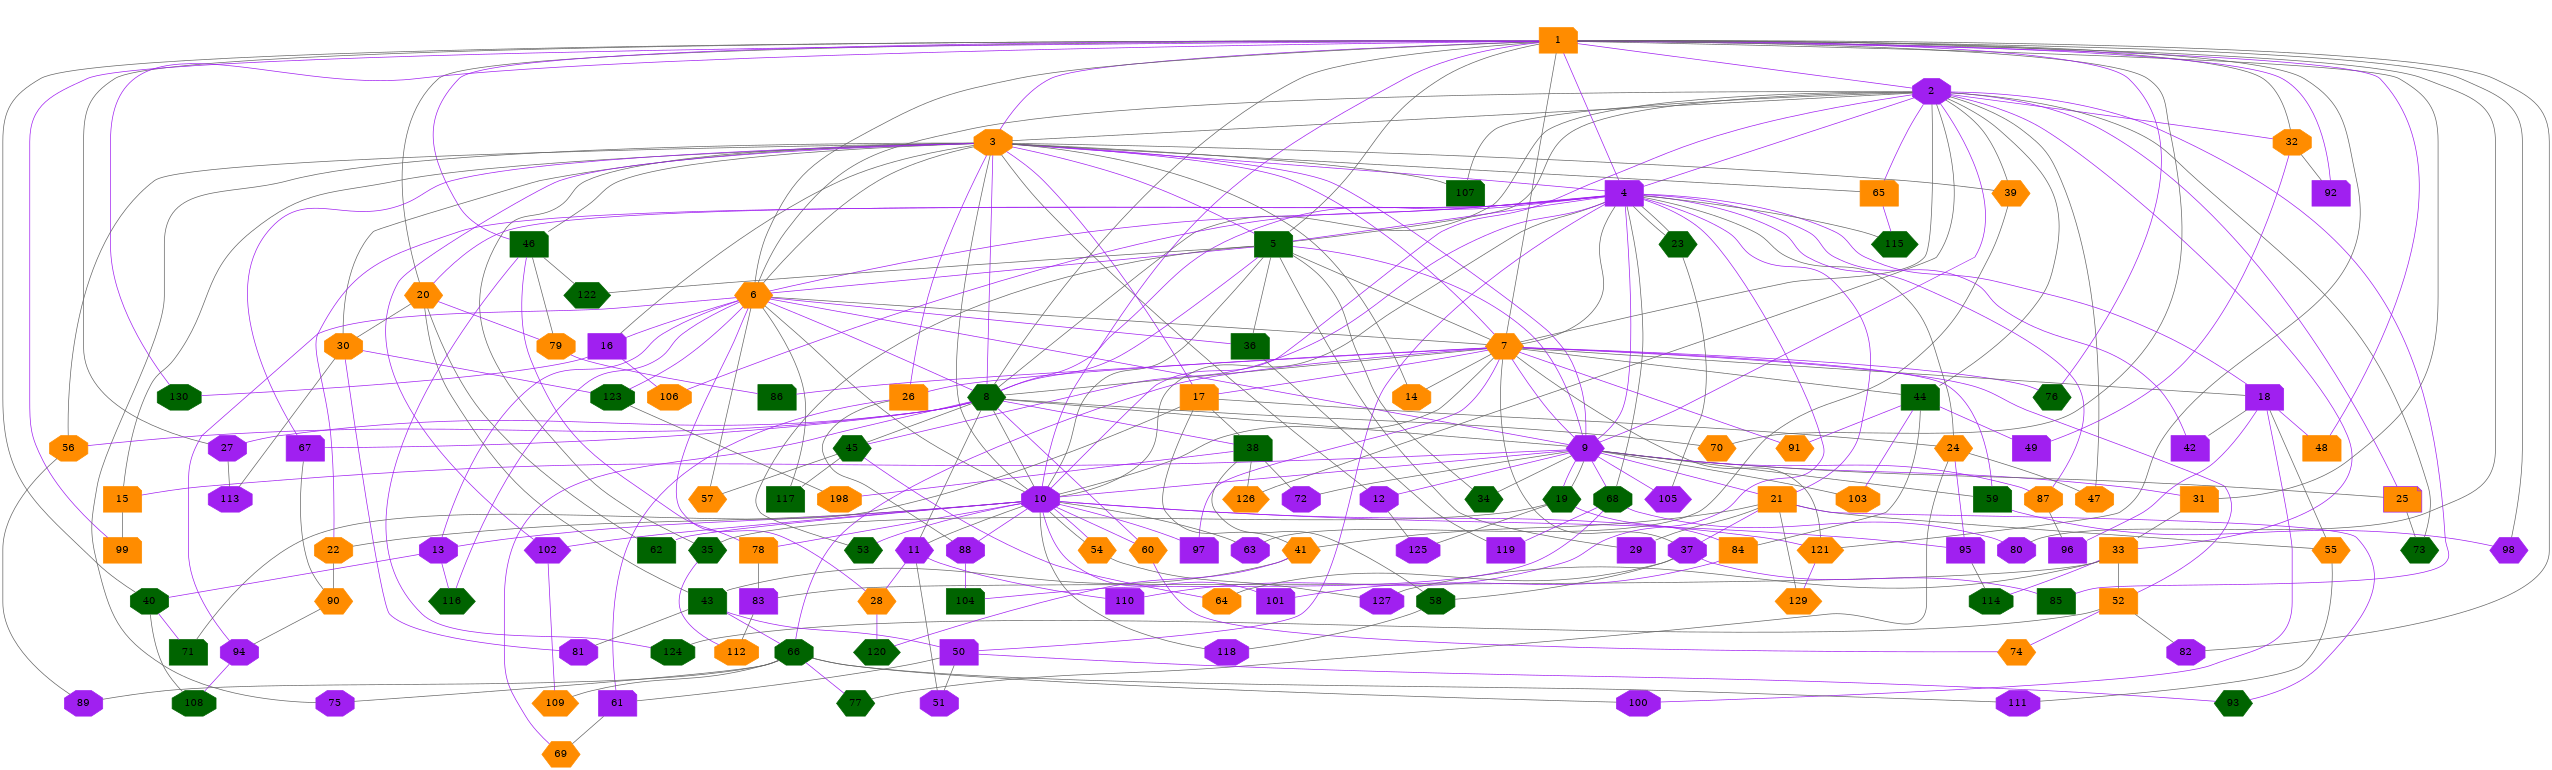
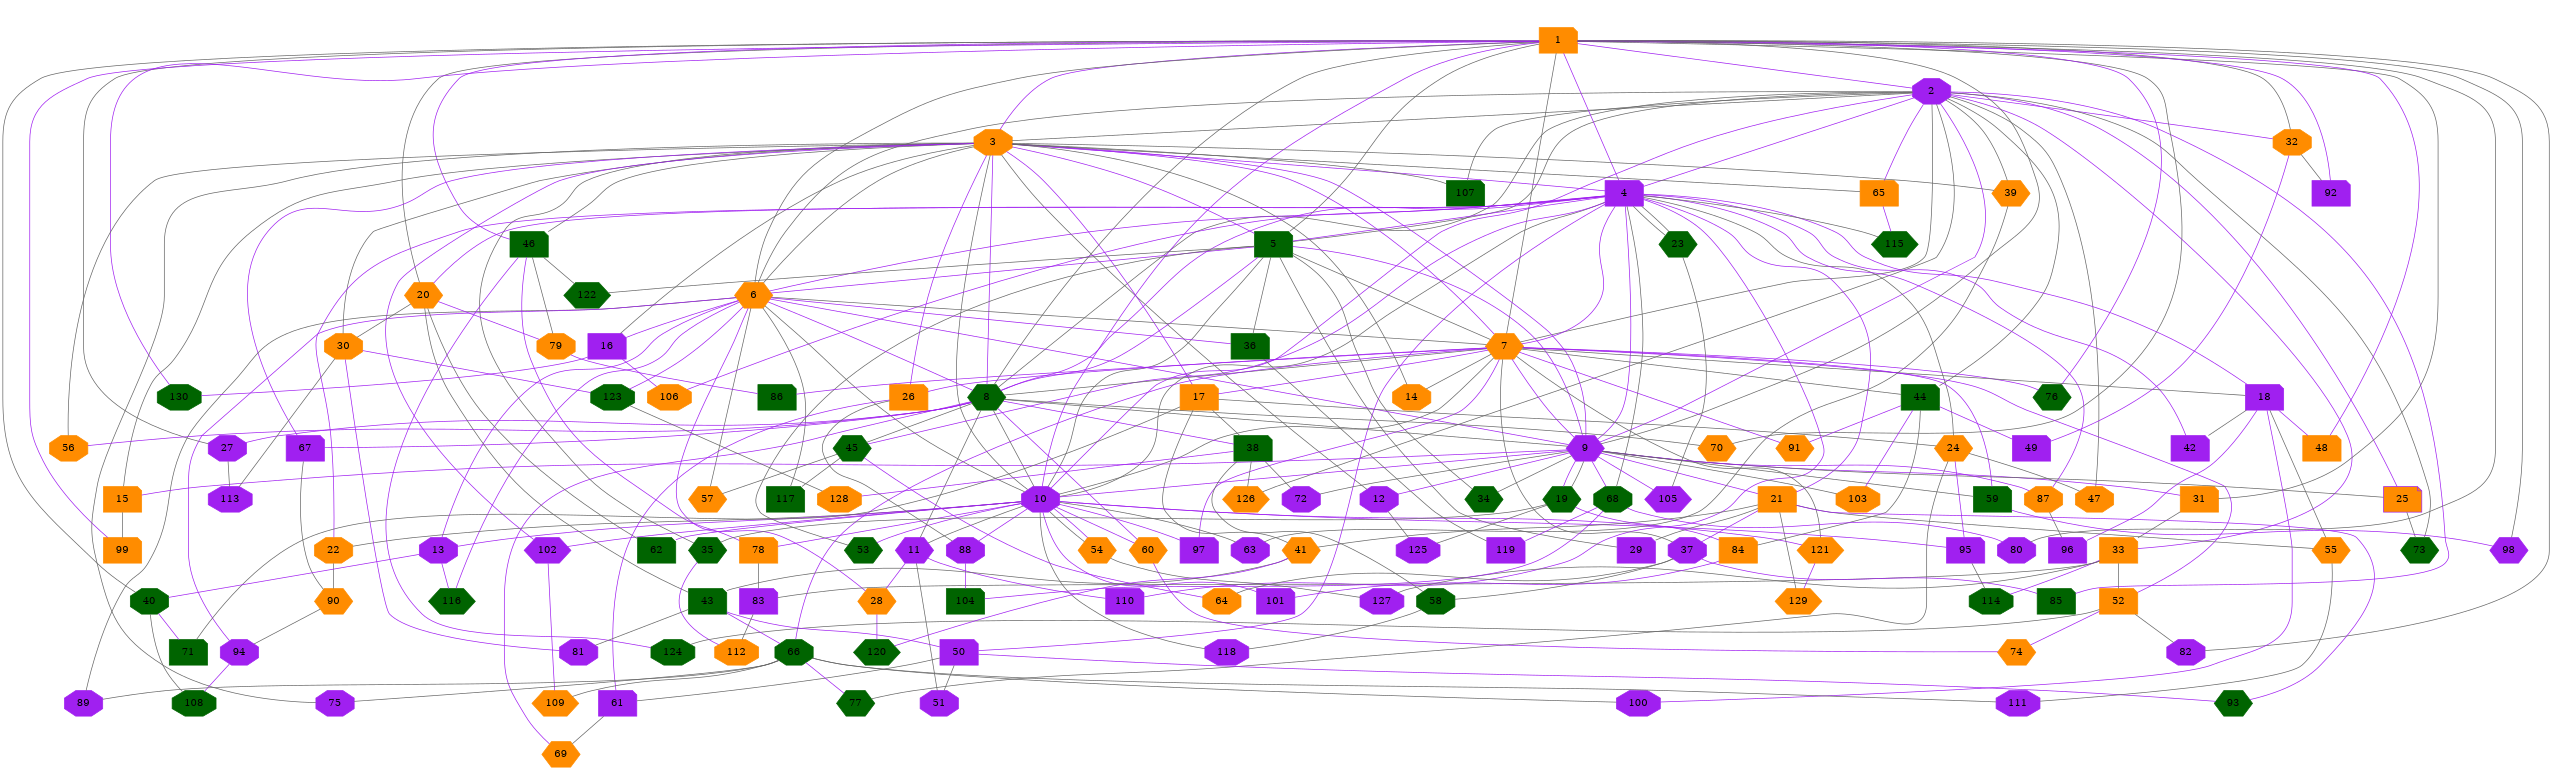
  graph {
    node [color=darkorange shape=octagon style=filled]
    edge [color=gray40]
    2 [color=purple]
    1 [shape=note]
    3
    4 [color=purple shape=note]
    5 [color=darkgreen shape=note]
    6 [shape=hexagon]
    7 [shape=hexagon]
    8 [color=darkgreen shape=hexagon]
    9 [color=purple shape=hexagon]
    10 [color=purple]
    20 [shape=hexagon]
    27 [color=purple]
    31 [shape=note]
    32
    40 [color=darkgreen]
    46 [color=darkgreen shape=note]
    48 [shape=note]
    70 [shape=hexagon]
    76 [color=darkgreen shape=hexagon]
    80 [color=purple]
    82 [color=purple]
    92 [color=purple shape=note]
    98 [color=purple shape=hexagon]
    99 [shape=note]
    130 [color=darkgreen]
    25 [color=purple fillcolor=darkorange shape=note]
    33 [shape=note]
    39 [shape=hexagon]
    44 [color=darkgreen shape=note]
    47
    65 [shape=note]
    73 [color=darkgreen shape=hexagon]
    85 [color=darkgreen shape=note]
    107 [color=darkgreen shape=note]
    126 [shape=hexagon]
    12 [color=purple]
    14
    15 [shape=note]
    16 [color=purple shape=note]
    17 [shape=note]
    26 [shape=note]
    30
    35 [color=darkgreen shape=hexagon]
    56
    67 [color=purple shape=note]
    75 [color=purple]
    102 [color=purple shape=hexagon]
    18 [color=purple shape=note]
    21 [shape=note]
    22
    23 [color=darkgreen shape=hexagon]
    24 [shape=hexagon]
    42 [color=purple shape=note]
    45 [color=darkgreen shape=hexagon]
    50 [color=purple shape=note]
    68 [color=darkgreen]
    87
    106
    110 [color=purple shape=note]
    115 [color=darkgreen shape=hexagon]
    29 [color=purple shape=note]
    34 [color=darkgreen shape=hexagon]
    36 [color=darkgreen shape=note]
    53 [color=darkgreen shape=hexagon]
    122 [color=darkgreen shape=hexagon]
    13 [color=purple]
    28 [shape=hexagon]
    57 [shape=hexagon]
    89 [color=purple]
    94 [color=purple]
    116 [color=darkgreen shape=hexagon]
    117 [color=darkgreen shape=note]
    123 [color=darkgreen]
    37 [color=purple]
    52 [shape=note]
    59 [color=darkgreen shape=note]
    66 [color=darkgreen]
    86 [color=darkgreen shape=note]
    91 [shape=hexagon]
    97 [color=purple shape=note]
    121 [shape=hexagon]
    11 [color=purple shape=hexagon]
    38 [color=darkgreen shape=note]
    60 [shape=hexagon]
    69 [shape=hexagon]
    19 [color=darkgreen shape=hexagon]
    72 [color=purple]
    103
    105 [color=purple shape=hexagon]
    54 [shape=hexagon]
    62 [color=darkgreen shape=note]
    63 [color=purple]
    78 [shape=note]
    88 [color=purple]
    95 [color=purple shape=note]
    101 [color=purple shape=note]
    118 [color=purple]
    43 [color=darkgreen shape=note]
    79
    113 [color=purple]
    49 [color=purple shape=note]
    71 [color=darkgreen shape=note]
    108 [color=darkgreen]
    124 [color=darkgreen]
    83 [color=purple shape=note]
    114 [color=darkgreen]
    127 [color=purple]
    84 [shape=note]
    125 [color=purple]
    41 [shape=hexagon]
    61 [color=purple shape=note]
    81 [color=purple]
    112
    90 [shape=hexagon]
    109 [shape=hexagon]
    55 [shape=hexagon]
    96 [color=purple shape=note]
    100 [color=purple]
    93 [color=darkgreen shape=hexagon]
    129 [shape=hexagon]
    77 [color=darkgreen shape=hexagon]
    64
    51 [color=purple]
    119 [color=purple shape=note]
    104 [color=darkgreen shape=note]
    120 [color=darkgreen shape=hexagon]
-   128 [label=198]
+   128
    58 [color=darkgreen]
    74 [shape=hexagon]
    111 [color=purple]
    2 -- 3
    2 -- 4 [color=purple]
    2 -- 5
    2 -- 6
    2 -- 7
    2 -- 8
    2 -- 9 [color=purple]
    2 -- 10 [color=purple]
    2 -- 32 [color=purple]
    2 -- 25 [color=purple]
    2 -- 33 [color=purple]
    2 -- 39
    2 -- 44
    2 -- 47
    2 -- 65 [color=purple]
    2 -- 73
    2 -- 85 [color=purple]
    2 -- 107
    2 -- 126
    1 -- 2 [color=purple]
    1 -- 3 [color=purple]
    1 -- 4 [color=purple]
    1 -- 5
    1 -- 6
    1 -- 7
    1 -- 8
-   1 -- 121
+   1 -- 9
    1 -- 10 [color=purple]
    1 -- 20
    1 -- 27
    1 -- 31
    1 -- 32
    1 -- 40
    1 -- 46 [color=purple]
    1 -- 48 [color=purple]
    1 -- 70
    1 -- 76 [color=purple]
    1 -- 80
    1 -- 82
    1 -- 92 [color=purple]
    1 -- 98
    1 -- 99 [color=purple]
    1 -- 130 [color=purple]
    3 -- 4 [color=purple]
    3 -- 5 [color=purple]
    3 -- 6
    3 -- 7 [color=purple]
    3 -- 8 [color=purple]
    3 -- 9 [color=purple]
    3 -- 10
    3 -- 46
    3 -- 39
    3 -- 65
    3 -- 107
    3 -- 12
    3 -- 14
    3 -- 15
    3 -- 16
    3 -- 17 [color=purple]
    3 -- 26 [color=purple]
    3 -- 30
    3 -- 35
    3 -- 56
    3 -- 67 [color=purple]
    3 -- 75
    3 -- 102 [color=purple]
    4 -- 5 [color=purple]
    4 -- 6 [color=purple]
-   4 -- 7
+   4 -- 7 [color=purple]
    4 -- 8 [color=purple]
    4 -- 9 [color=purple]
    4 -- 10
    4 -- 20 [color=purple]
    4 -- 18 [color=purple]
    4 -- 21 [color=purple]
    4 -- 22 [color=purple]
    4 -- 23
    4 -- 23
    4 -- 24
    4 -- 42 [color=purple]
    4 -- 45 [color=purple]
    4 -- 50 [color=purple]
    4 -- 68
    4 -- 87 [color=purple]
    4 -- 106 [color=purple]
    4 -- 110 [color=purple]
    4 -- 115
    5 -- 6 [color=purple]
    5 -- 7
    5 -- 8 [color=purple]
    5 -- 9 [color=purple]
    5 -- 10
    5 -- 29
    5 -- 34
    5 -- 36
    5 -- 53
    5 -- 122
    6 -- 7
    6 -- 8 [color=purple]
    6 -- 9 [color=purple]
    6 -- 10
    6 -- 16 [color=purple]
    6 -- 36 [color=purple]
    6 -- 13 [color=purple]
    6 -- 28 [color=purple]
    6 -- 57
-   56 -- 89
+   6 -- 89
    6 -- 94 [color=purple]
    6 -- 116 [color=purple]
    6 -- 117
    6 -- 123 [color=purple]
    7 -- 8
    7 -- 9 [color=purple]
    7 -- 10
    7 -- 76 [color=purple]
    7 -- 44
    7 -- 14
    7 -- 17 [color=purple]
    7 -- 26 [color=purple]
    7 -- 18
    7 -- 37
    7 -- 52 [color=purple]
    7 -- 59 [color=purple]
    7 -- 66 [color=purple]
    7 -- 86 [color=purple]
    7 -- 91 [color=purple]
    7 -- 97 [color=purple]
    7 -- 121
    8 -- 9
    8 -- 10
    8 -- 27 [color=purple]
    8 -- 70
    8 -- 56 [color=purple]
    8 -- 67 [color=purple]
    8 -- 45
    8 -- 11
    8 -- 38 [color=purple]
    8 -- 60 [color=purple]
    8 -- 69 [color=purple]
    9 -- 10 [color=purple]
    9 -- 31 [color=purple]
    9 -- 25
    9 -- 12 [color=purple]
    9 -- 15 [color=purple]
    9 -- 21 [color=purple]
    9 -- 68 [color=purple]
    9 -- 87 [color=purple]
    9 -- 34
    9 -- 59
    9 -- 19 [color=purple]
    9 -- 19
    9 -- 72
    9 -- 103
    9 -- 105 [color=purple]
    10 -- 102 [color=purple]
    10 -- 22
    10 -- 53 [color=purple]
    10 -- 13 [color=purple]
    10 -- 97 [color=purple]
    10 -- 121 [color=purple]
    10 -- 11
    10 -- 60 [color=purple]
    10 -- 54
    10 -- 54 [color=purple]
    10 -- 62 [color=purple]
    10 -- 63
    10 -- 78 [color=purple]
    10 -- 88 [color=purple]
    10 -- 95 [color=purple]
    10 -- 101 [color=purple]
    10 -- 118
    20 -- 30
    20 -- 62
    20 -- 43
    20 -- 79 [color=purple]
    27 -- 113
    31 -- 33
    32 -- 92
    32 -- 49 [color=purple]
    40 -- 71 [color=purple]
    40 -- 108
    46 -- 122
    46 -- 78 [color=purple]
    46 -- 79
    46 -- 124 [color=purple]
    25 -- 73
    33 -- 52
    33 -- 83
    33 -- 114 [color=purple]
    33 -- 127
    39 -- 63
    44 -- 91 [color=purple]
    44 -- 103 [color=purple]
    44 -- 49 [color=purple]
    44 -- 84
    65 -- 115 [color=purple]
    12 -- 125
    15 -- 99
    16 -- 130 [color=purple]
    16 -- 106 [color=purple]
    17 -- 24
    17 -- 38
    17 -- 71
    17 -- 41
    26 -- 88
    26 -- 61 [color=purple]
    30 -- 123 [color=purple]
    30 -- 113
    30 -- 81 [color=purple]
    35 -- 112 [color=purple]
    67 -- 90
    102 -- 109 [color=purple]
    18 -- 48 [color=purple]
    18 -- 42
    18 -- 55
    18 -- 96 [color=purple]
    18 -- 100 [color=purple]
    21 -- 29
    21 -- 37 [color=purple]
    21 -- 41
    21 -- 55
    21 -- 93 [color=purple]
    21 -- 129
    22 -- 90
    23 -- 105
    24 -- 47
    24 -- 95 [color=purple]
    24 -- 77
    45 -- 57
    45 -- 117
    45 -- 64 [color=purple]
    50 -- 61
    50 -- 93 [color=purple]
    50 -- 51
    68 -- 80 [color=purple]
    68 -- 119 [color=purple]
    68 -- 104 [color=purple]
    87 -- 96
    36 -- 119
    13 -- 40 [color=purple]
    13 -- 116 [color=purple]
    28 -- 120 [color=purple]
    94 -- 108 [color=purple]
    123 -- 128
    37 -- 85 [color=purple]
    37 -- 64
    37 -- 58
    52 -- 82
    52 -- 124
    52 -- 74 [color=purple]
    59 -- 98 [color=purple]
    66 -- 75
    66 -- 89
    66 -- 109
    66 -- 100
    66 -- 77 [color=purple]
    66 -- 111
    121 -- 129 [color=purple]
    11 -- 110 [color=purple]
    11 -- 28 [color=purple]
    11 -- 51
    38 -- 126
    38 -- 72
    38 -- 128 [color=purple]
    38 -- 58
    60 -- 74 [color=purple]
    19 -- 35
    19 -- 84 [color=purple]
    19 -- 125
    54 -- 127
    78 -- 83
    88 -- 104 [color=purple]
    95 -- 114
    43 -- 50 [color=purple]
    43 -- 66 [color=purple]
    43 -- 81
    79 -- 86 [color=purple]
    83 -- 112
    84 -- 101 [color=purple]
    41 -- 43
    41 -- 120 [color=purple]
    61 -- 69
    90 -- 94
    55 -- 111
    58 -- 118
  }
